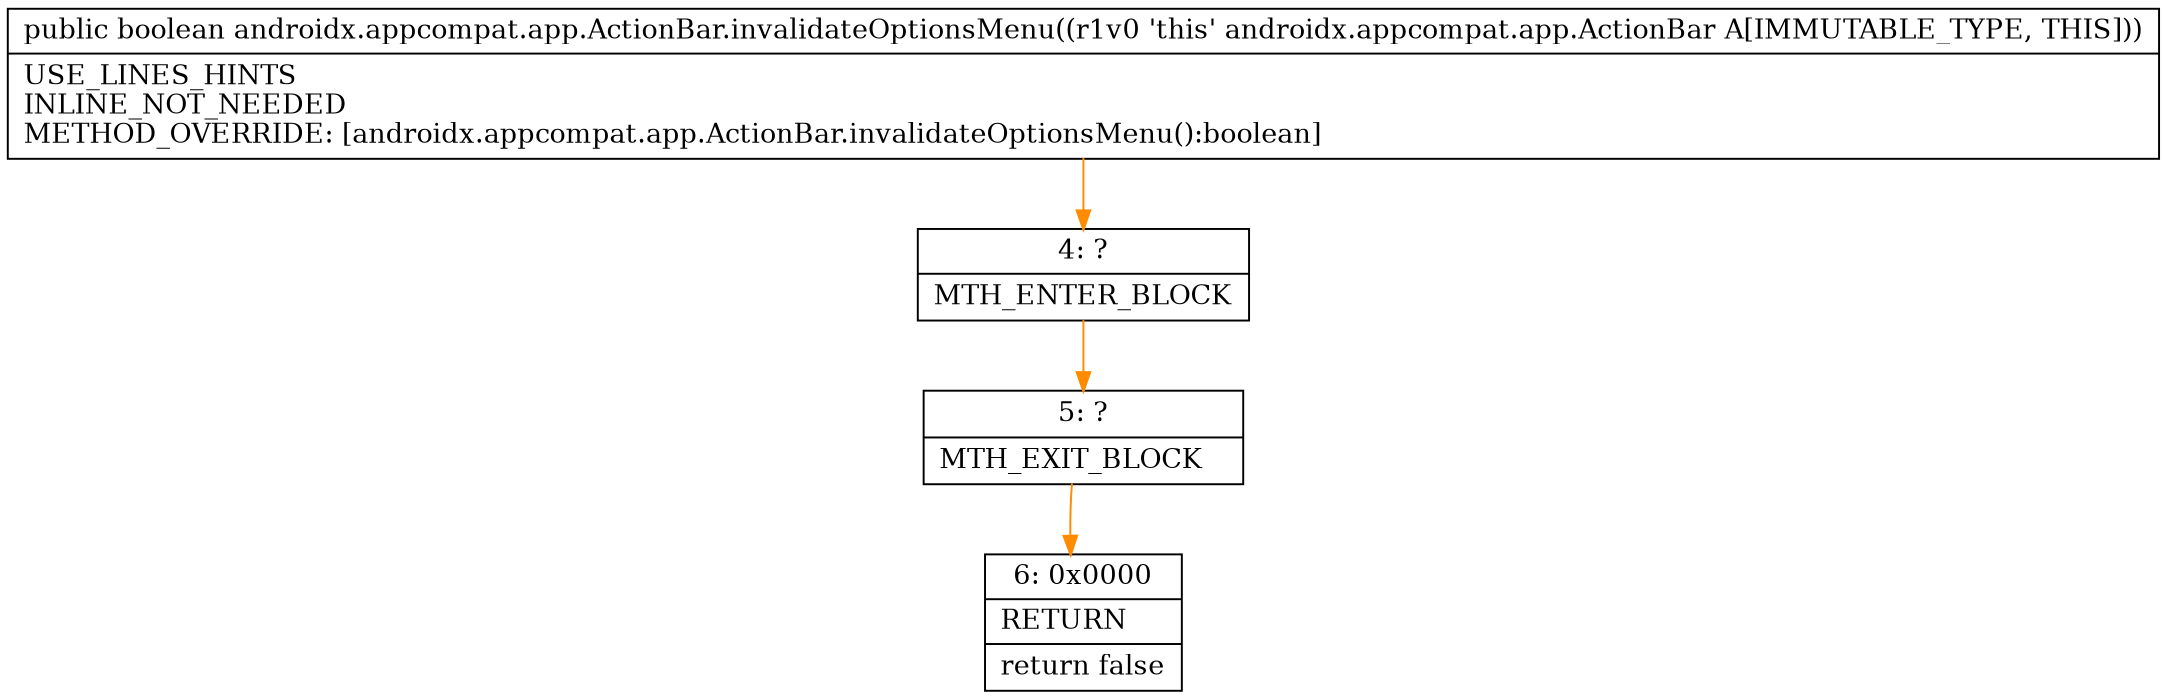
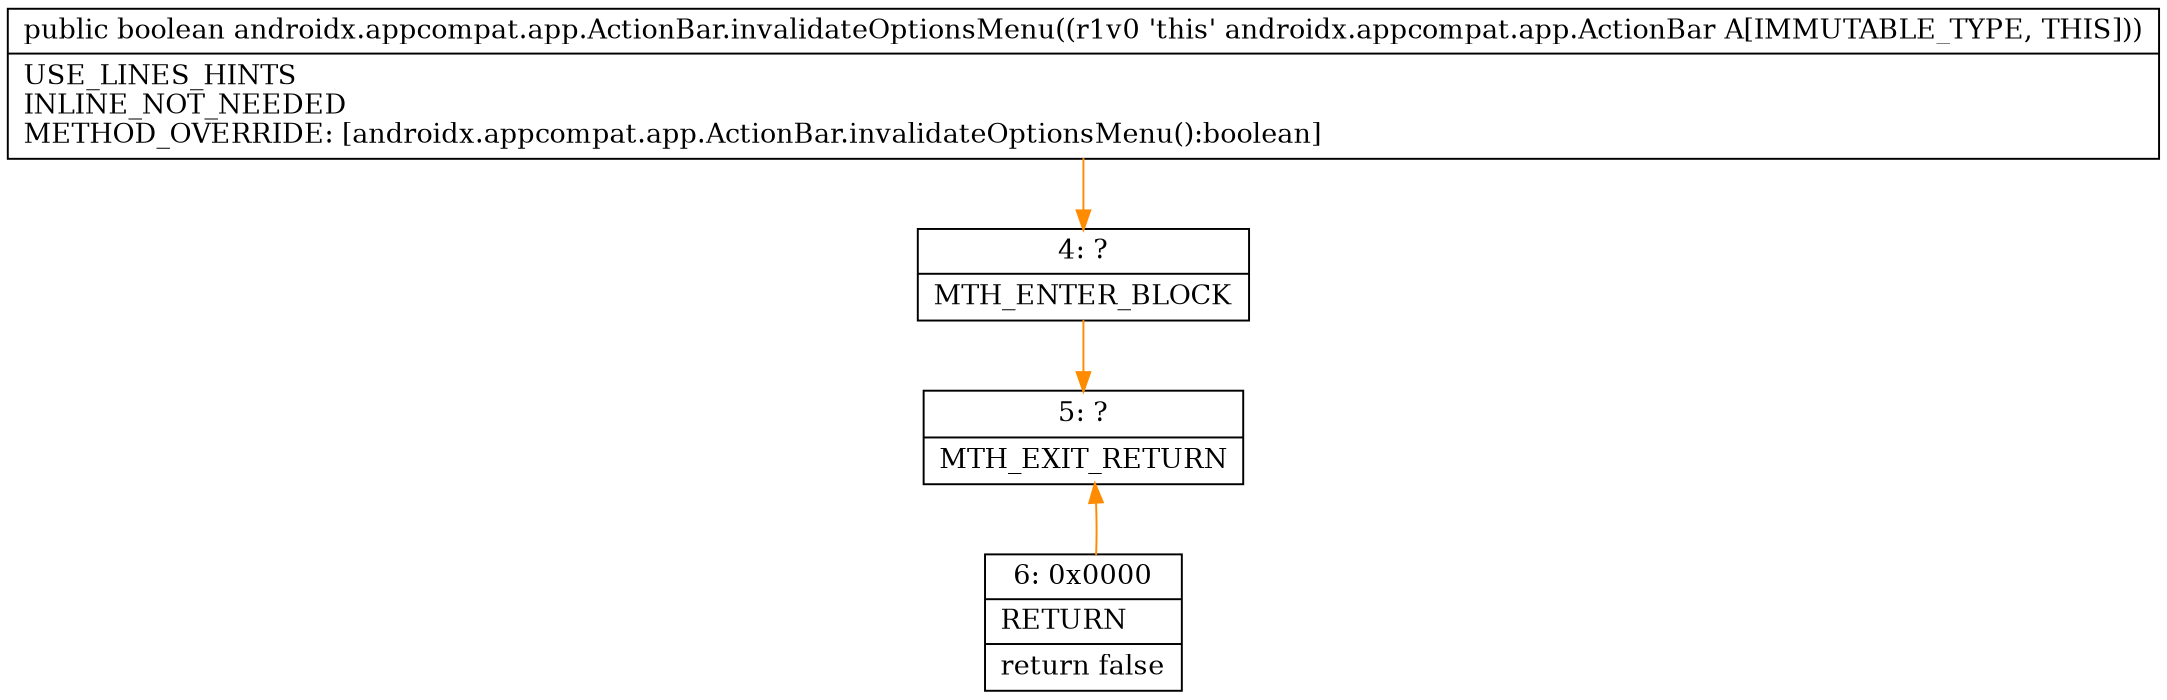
  digraph {
    node [shape=record]
    edge [color=darkorange]
    n1 [label="{4\:\ ?|MTH_ENTER_BLOCK\l}"]
-   n2 [label="{5\:\ ?|MTH_EXIT_BLOCK\l}"]
+   n2 [label="{5\:\ ?|MTH_EXIT_RETURN\l}"]
    n3 [label="{6\:\ 0x0000|RETURN\l|return false\l}"]
    n4 [label="{public boolean androidx.appcompat.app.ActionBar.invalidateOptionsMenu((r1v0 'this' androidx.appcompat.app.ActionBar A[IMMUTABLE_TYPE, THIS]))  | USE_LINES_HINTS\lINLINE_NOT_NEEDED\lMETHOD_OVERRIDE: [androidx.appcompat.app.ActionBar.invalidateOptionsMenu():boolean]\l}"]
    n1 -> n2
-   n2 -> n3
+   n3 -> n2
    n4 -> n1
  }
